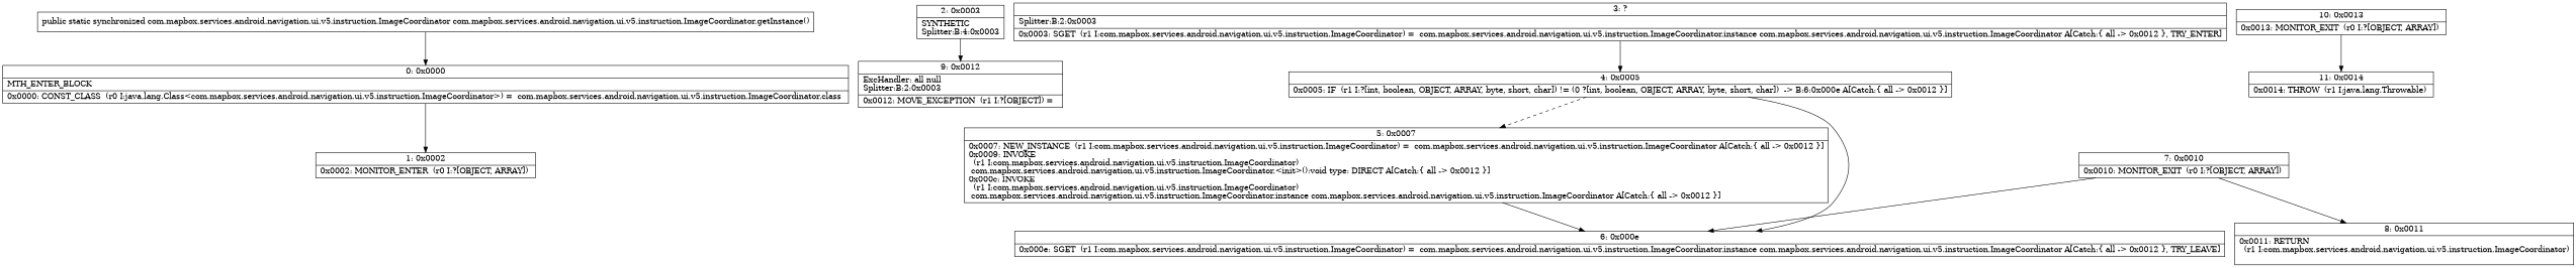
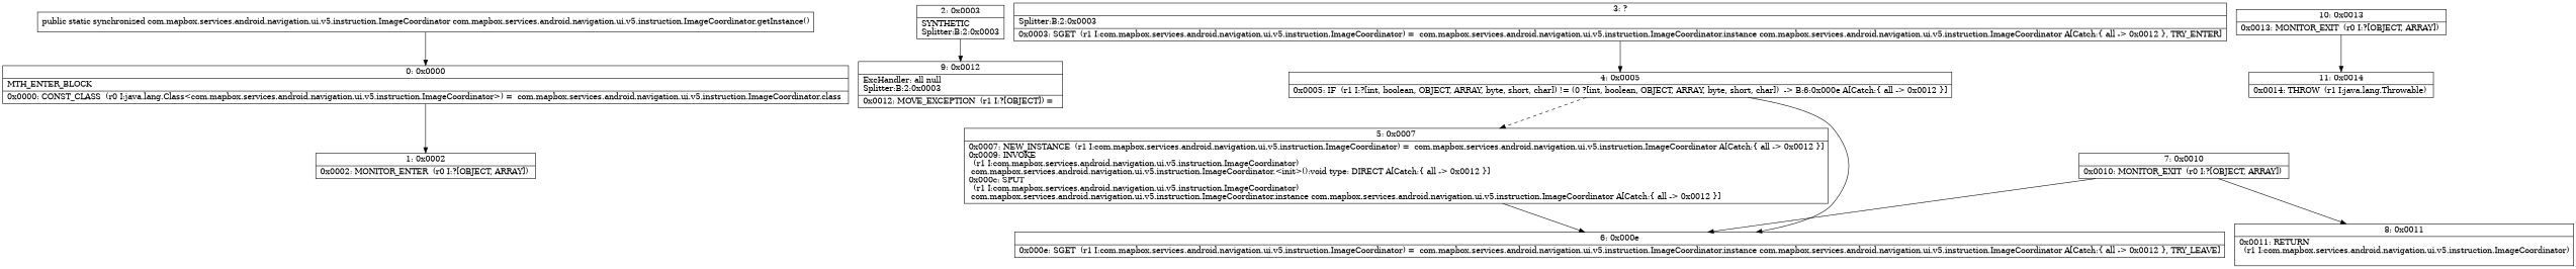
  digraph {
    node [shape=record]
    n1 [label="{0\:\ 0x0000|MTH_ENTER_BLOCK\l|0x0000: CONST_CLASS  (r0 I:java.lang.Class\<com.mapbox.services.android.navigation.ui.v5.instruction.ImageCoordinator\>) =  com.mapbox.services.android.navigation.ui.v5.instruction.ImageCoordinator.class \l}"]
    n2 [label="{1\:\ 0x0002|0x0002: MONITOR_ENTER  (r0 I:?[OBJECT, ARRAY]) \l}"]
-   n3 [label="{2\:\ 0x0003|SYNTHETIC\lSplitter:B:4:0x0003\l}"]
+   n3 [label="{2\:\ 0x0003|SYNTHETIC\lSplitter:B:2:0x0003\l}"]
    n4 [label="{9\:\ 0x0012|ExcHandler: all null\lSplitter:B:2:0x0003\l|0x0012: MOVE_EXCEPTION  (r1 I:?[OBJECT]) =  \l}"]
    n5 [label="{3\:\ ?|Splitter:B:2:0x0003\l|0x0003: SGET  (r1 I:com.mapbox.services.android.navigation.ui.v5.instruction.ImageCoordinator) =  com.mapbox.services.android.navigation.ui.v5.instruction.ImageCoordinator.instance com.mapbox.services.android.navigation.ui.v5.instruction.ImageCoordinator A[Catch:\{ all \-\> 0x0012 \}, TRY_ENTER]\l}"]
    n6 [label="{4\:\ 0x0005|0x0005: IF  (r1 I:?[int, boolean, OBJECT, ARRAY, byte, short, char]) != (0 ?[int, boolean, OBJECT, ARRAY, byte, short, char])  \-\> B:6:0x000e A[Catch:\{ all \-\> 0x0012 \}]\l}"]
-   n7 [label="{5\:\ 0x0007|0x0007: NEW_INSTANCE  (r1 I:com.mapbox.services.android.navigation.ui.v5.instruction.ImageCoordinator) =  com.mapbox.services.android.navigation.ui.v5.instruction.ImageCoordinator A[Catch:\{ all \-\> 0x0012 \}]\l0x0009: INVOKE  \l  (r1 I:com.mapbox.services.android.navigation.ui.v5.instruction.ImageCoordinator)\l com.mapbox.services.android.navigation.ui.v5.instruction.ImageCoordinator.\<init\>():void type: DIRECT A[Catch:\{ all \-\> 0x0012 \}]\l0x000c: INVOKE  \l  (r1 I:com.mapbox.services.android.navigation.ui.v5.instruction.ImageCoordinator)\l com.mapbox.services.android.navigation.ui.v5.instruction.ImageCoordinator.instance com.mapbox.services.android.navigation.ui.v5.instruction.ImageCoordinator A[Catch:\{ all \-\> 0x0012 \}]\l}"]
+   n7 [label="{5\:\ 0x0007|0x0007: NEW_INSTANCE  (r1 I:com.mapbox.services.android.navigation.ui.v5.instruction.ImageCoordinator) =  com.mapbox.services.android.navigation.ui.v5.instruction.ImageCoordinator A[Catch:\{ all \-\> 0x0012 \}]\l0x0009: INVOKE  \l  (r1 I:com.mapbox.services.android.navigation.ui.v5.instruction.ImageCoordinator)\l com.mapbox.services.android.navigation.ui.v5.instruction.ImageCoordinator.\<init\>():void type: DIRECT A[Catch:\{ all \-\> 0x0012 \}]\l0x000c: SPUT  \l  (r1 I:com.mapbox.services.android.navigation.ui.v5.instruction.ImageCoordinator)\l com.mapbox.services.android.navigation.ui.v5.instruction.ImageCoordinator.instance com.mapbox.services.android.navigation.ui.v5.instruction.ImageCoordinator A[Catch:\{ all \-\> 0x0012 \}]\l}"]
    n8 [label="{6\:\ 0x000e|0x000e: SGET  (r1 I:com.mapbox.services.android.navigation.ui.v5.instruction.ImageCoordinator) =  com.mapbox.services.android.navigation.ui.v5.instruction.ImageCoordinator.instance com.mapbox.services.android.navigation.ui.v5.instruction.ImageCoordinator A[Catch:\{ all \-\> 0x0012 \}, TRY_LEAVE]\l}"]
    n9 [label="{7\:\ 0x0010|0x0010: MONITOR_EXIT  (r0 I:?[OBJECT, ARRAY]) \l}"]
    n10 [label="{8\:\ 0x0011|0x0011: RETURN  \l  (r1 I:com.mapbox.services.android.navigation.ui.v5.instruction.ImageCoordinator)\l \l}"]
    n11 [label="{10\:\ 0x0013|0x0013: MONITOR_EXIT  (r0 I:?[OBJECT, ARRAY]) \l}"]
    n12 [label="{11\:\ 0x0014|0x0014: THROW  (r1 I:java.lang.Throwable) \l}"]
    n13 [label="{public static synchronized com.mapbox.services.android.navigation.ui.v5.instruction.ImageCoordinator com.mapbox.services.android.navigation.ui.v5.instruction.ImageCoordinator.getInstance() }"]
    n1 -> n2
    n3 -> n4
    n5 -> n6
    n6 -> n7 [style=dashed]
    n6 -> n8
    n7 -> n8
    n9 -> n8
    n9 -> n10
    n11 -> n12
    n13 -> n1
  }
